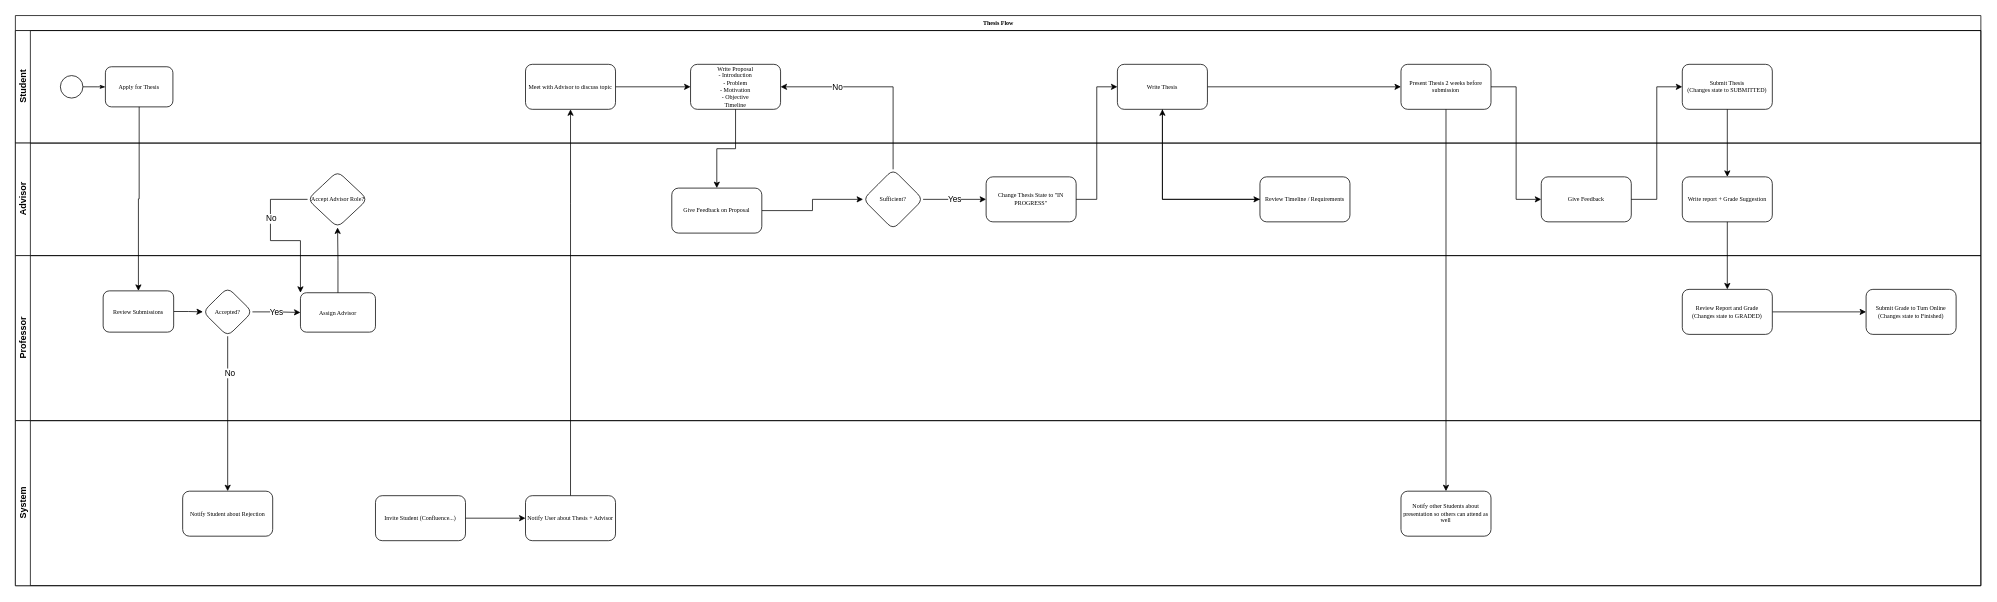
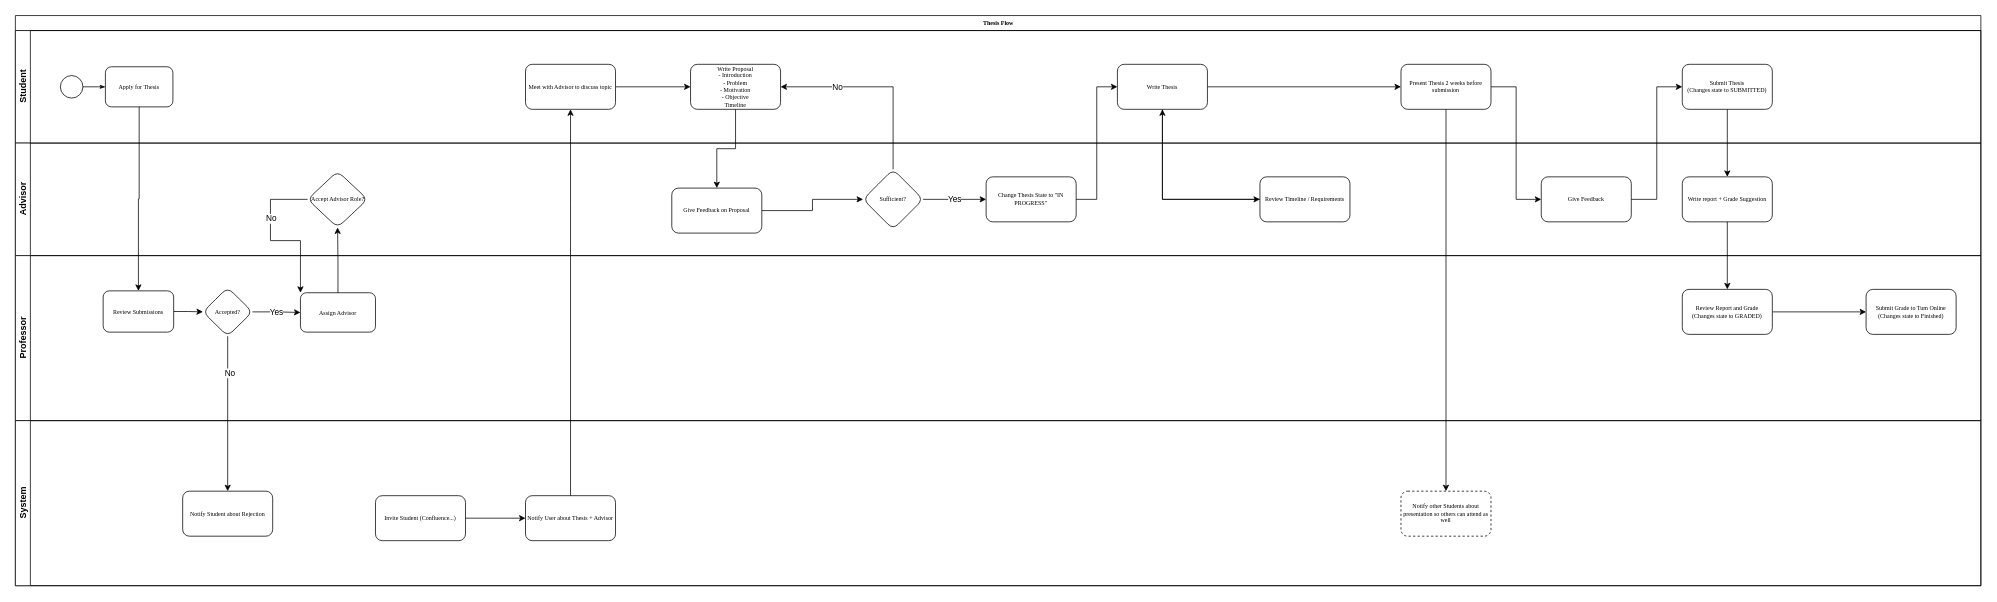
  <mxCell id="0" />
  <mxCell id="1" parent="0" />
  <mxCell id="2" value="Thesis Flow" style="swimlane;html=1;childLayout=stackLayout;horizontal=1;startSize=20;horizontalStack=0;rounded=0;shadow=0;labelBackgroundColor=none;strokeWidth=1;fontFamily=Verdana;fontSize=8;align=center;" parent="1" vertex="1"><mxGeometry x="20" y="20" width="2620" height="760" as="geometry" /></mxCell>
  <mxCell id="3" value="Student" style="swimlane;html=1;startSize=20;horizontal=0;" parent="2" vertex="1"><mxGeometry y="20" width="2620" height="150" as="geometry" /></mxCell>
  <mxCell id="4" style="edgeStyle=orthogonalEdgeStyle;rounded=0;html=1;labelBackgroundColor=none;startArrow=none;startFill=0;startSize=5;endArrow=classicThin;endFill=1;endSize=5;jettySize=auto;orthogonalLoop=1;strokeWidth=1;fontFamily=Verdana;fontSize=8" parent="3" source="5" target="6" edge="1"><mxGeometry relative="1" as="geometry" /></mxCell>
  <mxCell id="5" value="" style="ellipse;whiteSpace=wrap;html=1;rounded=0;shadow=0;labelBackgroundColor=none;strokeWidth=1;fontFamily=Verdana;fontSize=8;align=center;" parent="3" vertex="1"><mxGeometry x="60" y="60" width="30" height="30" as="geometry" /></mxCell>
  <mxCell id="6" value="Apply for Thesis" style="rounded=1;whiteSpace=wrap;html=1;shadow=0;labelBackgroundColor=none;strokeWidth=1;fontFamily=Verdana;fontSize=8;align=center;" parent="3" vertex="1"><mxGeometry x="120" y="48.25" width="90" height="53.5" as="geometry" /></mxCell>
  <mxCell id="7" value="" style="edgeStyle=orthogonalEdgeStyle;rounded=0;orthogonalLoop=1;jettySize=auto;html=1;" edge="1" parent="3" source="8" target="10"><mxGeometry relative="1" as="geometry" /></mxCell>
  <mxCell id="8" value="Meet with Advisor to discuss topic" style="whiteSpace=wrap;html=1;fontSize=8;fontFamily=Verdana;rounded=1;shadow=0;labelBackgroundColor=none;strokeWidth=1;" vertex="1" parent="3"><mxGeometry x="680" y="45" width="120" height="60" as="geometry" /></mxCell>
  <mxCell id="9" value="" style="edgeStyle=orthogonalEdgeStyle;rounded=0;orthogonalLoop=1;jettySize=auto;html=1;" edge="1" parent="3" source="37" target="8"><mxGeometry relative="1" as="geometry"><Array as="points"><mxPoint x="740" y="230" /><mxPoint x="740" y="230" /></Array></mxGeometry></mxCell>
  <mxCell id="10" value="Write Proposal&lt;div&gt;- Introduction&lt;/div&gt;&lt;div&gt;- Problem&lt;/div&gt;&lt;div&gt;- Motivation&lt;/div&gt;&lt;div&gt;- Objective&lt;/div&gt;&lt;div&gt;Timeline&lt;/div&gt;" style="whiteSpace=wrap;html=1;fontSize=8;fontFamily=Verdana;rounded=1;shadow=0;labelBackgroundColor=none;strokeWidth=1;" vertex="1" parent="3"><mxGeometry x="900" y="45" width="120" height="60" as="geometry" /></mxCell>
  <mxCell id="11" style="edgeStyle=orthogonalEdgeStyle;rounded=0;orthogonalLoop=1;jettySize=auto;html=1;exitX=1;exitY=0.5;exitDx=0;exitDy=0;entryX=0;entryY=0.5;entryDx=0;entryDy=0;" edge="1" parent="3" source="12" target="13"><mxGeometry relative="1" as="geometry" /></mxCell>
  <mxCell id="12" value="Write Thesis" style="whiteSpace=wrap;html=1;fontSize=8;fontFamily=Verdana;rounded=1;shadow=0;labelBackgroundColor=none;strokeWidth=1;" vertex="1" parent="3"><mxGeometry x="1469" y="45" width="120" height="60" as="geometry" /></mxCell>
  <mxCell id="13" value="Present Thesis 2 weeks before submission" style="whiteSpace=wrap;html=1;fontSize=8;fontFamily=Verdana;rounded=1;shadow=0;labelBackgroundColor=none;strokeWidth=1;" vertex="1" parent="3"><mxGeometry x="1847" y="45" width="120" height="60" as="geometry" /></mxCell>
  <mxCell id="14" value="Submit Thesis&lt;div&gt;(Changes state to SUBMITTED)&lt;/div&gt;" style="whiteSpace=wrap;html=1;fontSize=8;fontFamily=Verdana;rounded=1;shadow=0;labelBackgroundColor=none;strokeWidth=1;" vertex="1" parent="3"><mxGeometry x="2222" y="45" width="120" height="60" as="geometry" /></mxCell>
  <mxCell id="15" value="Advisor" style="swimlane;html=1;startSize=20;horizontal=0;" parent="2" vertex="1"><mxGeometry y="170" width="2620" height="150" as="geometry" /></mxCell>
  <mxCell id="16" value="Accept Advisor Role?" style="rhombus;whiteSpace=wrap;html=1;fontSize=8;fontFamily=Verdana;rounded=1;shadow=0;labelBackgroundColor=none;strokeWidth=1;" vertex="1" parent="15"><mxGeometry x="389.5" y="37.5" width="80" height="75" as="geometry" /></mxCell>
  <mxCell id="17" value="" style="edgeStyle=orthogonalEdgeStyle;rounded=0;orthogonalLoop=1;jettySize=auto;html=1;" edge="1" parent="15" source="18" target="20"><mxGeometry relative="1" as="geometry" /></mxCell>
  <mxCell id="18" value="Give Feedback on Proposal" style="whiteSpace=wrap;html=1;fontSize=8;fontFamily=Verdana;rounded=1;shadow=0;labelBackgroundColor=none;strokeWidth=1;" vertex="1" parent="15"><mxGeometry x="875" y="60" width="120" height="60" as="geometry" /></mxCell>
  <mxCell id="19" value="Yes" style="edgeStyle=orthogonalEdgeStyle;rounded=0;orthogonalLoop=1;jettySize=auto;html=1;" edge="1" parent="15" source="20" target="21"><mxGeometry relative="1" as="geometry" /></mxCell>
  <mxCell id="20" value="Sufficient?" style="rhombus;whiteSpace=wrap;html=1;fontSize=8;fontFamily=Verdana;rounded=1;shadow=0;labelBackgroundColor=none;strokeWidth=1;" vertex="1" parent="15"><mxGeometry x="1130" y="35" width="80" height="80" as="geometry" /></mxCell>
  <mxCell id="21" value="Change Thesis State to &quot;IN PROGRESS&quot;" style="whiteSpace=wrap;html=1;fontSize=8;fontFamily=Verdana;rounded=1;shadow=0;labelBackgroundColor=none;strokeWidth=1;" vertex="1" parent="15"><mxGeometry x="1294" y="45" width="120" height="60" as="geometry" /></mxCell>
  <mxCell id="22" value="Write report + Grade Suggestion" style="whiteSpace=wrap;html=1;fontSize=8;fontFamily=Verdana;rounded=1;shadow=0;labelBackgroundColor=none;strokeWidth=1;" vertex="1" parent="15"><mxGeometry x="2222" y="45" width="120" height="60" as="geometry" /></mxCell>
  <mxCell id="23" value="Give Feedback" style="whiteSpace=wrap;html=1;fontSize=8;fontFamily=Verdana;rounded=1;shadow=0;labelBackgroundColor=none;strokeWidth=1;" vertex="1" parent="15"><mxGeometry x="2034" y="45" width="120" height="60" as="geometry" /></mxCell>
  <mxCell id="24" value="Review Timeline / Requirements" style="whiteSpace=wrap;html=1;fontSize=8;fontFamily=Verdana;rounded=1;shadow=0;labelBackgroundColor=none;strokeWidth=1;" vertex="1" parent="15"><mxGeometry x="1659" y="45" width="120" height="60" as="geometry" /></mxCell>
  <mxCell id="25" value="Professor" style="swimlane;html=1;startSize=20;horizontal=0;" parent="2" vertex="1"><mxGeometry y="320" width="2620" height="220" as="geometry" /></mxCell>
  <mxCell id="26" value="" style="edgeStyle=orthogonalEdgeStyle;rounded=0;orthogonalLoop=1;jettySize=auto;html=1;" edge="1" parent="25" source="27" target="29"><mxGeometry relative="1" as="geometry" /></mxCell>
  <mxCell id="27" value="Review Submissions" style="whiteSpace=wrap;html=1;fontSize=8;fontFamily=Verdana;rounded=1;shadow=0;labelBackgroundColor=none;strokeWidth=1;" vertex="1" parent="25"><mxGeometry x="117" y="47" width="94" height="55" as="geometry" /></mxCell>
  <mxCell id="28" value="Yes" style="edgeStyle=orthogonalEdgeStyle;rounded=0;orthogonalLoop=1;jettySize=auto;html=1;" edge="1" parent="25" source="29" target="30"><mxGeometry relative="1" as="geometry" /></mxCell>
  <mxCell id="29" value="Accepted?" style="rhombus;whiteSpace=wrap;html=1;fontSize=8;fontFamily=Verdana;rounded=1;shadow=0;labelBackgroundColor=none;strokeWidth=1;" vertex="1" parent="25"><mxGeometry x="250" y="42.5" width="66" height="65" as="geometry" /></mxCell>
  <mxCell id="30" value="Assign Advisor" style="whiteSpace=wrap;html=1;fontSize=8;fontFamily=Verdana;rounded=1;shadow=0;labelBackgroundColor=none;strokeWidth=1;" vertex="1" parent="25"><mxGeometry x="380" y="49.5" width="100" height="52.5" as="geometry" /></mxCell>
  <mxCell id="31" value="" style="edgeStyle=orthogonalEdgeStyle;rounded=0;orthogonalLoop=1;jettySize=auto;html=1;" edge="1" parent="25" source="32" target="33"><mxGeometry relative="1" as="geometry" /></mxCell>
  <mxCell id="32" value="Review Report and Grade&lt;div&gt;(Changes state to GRADED)&lt;/div&gt;" style="whiteSpace=wrap;html=1;fontSize=8;fontFamily=Verdana;rounded=1;shadow=0;labelBackgroundColor=none;strokeWidth=1;" vertex="1" parent="25"><mxGeometry x="2222" y="45" width="120" height="60" as="geometry" /></mxCell>
  <mxCell id="33" value="Submit Grade to Tum Online&lt;div&gt;(Changes state to Finished)&lt;/div&gt;" style="whiteSpace=wrap;html=1;fontSize=8;fontFamily=Verdana;rounded=1;shadow=0;labelBackgroundColor=none;strokeWidth=1;" vertex="1" parent="25"><mxGeometry x="2467" y="45" width="120" height="60" as="geometry" /></mxCell>
  <mxCell id="34" value="System" style="swimlane;html=1;startSize=20;horizontal=0;" vertex="1" parent="2"><mxGeometry y="540" width="2620" height="220" as="geometry" /></mxCell>
  <mxCell id="35" value="" style="edgeStyle=orthogonalEdgeStyle;rounded=0;orthogonalLoop=1;jettySize=auto;html=1;" edge="1" parent="34" source="36" target="37"><mxGeometry relative="1" as="geometry" /></mxCell>
  <mxCell id="36" value="Invite Student (Confluence...)" style="whiteSpace=wrap;html=1;fontSize=8;fontFamily=Verdana;rounded=1;shadow=0;labelBackgroundColor=none;strokeWidth=1;" vertex="1" parent="34"><mxGeometry x="480" y="100" width="120" height="60" as="geometry" /></mxCell>
  <mxCell id="37" value="Notify User about Thesis + Advisor" style="whiteSpace=wrap;html=1;fontSize=8;fontFamily=Verdana;rounded=1;shadow=0;labelBackgroundColor=none;strokeWidth=1;" vertex="1" parent="34"><mxGeometry x="680" y="100" width="120" height="60" as="geometry" /></mxCell>
- <mxCell id="38" value="Notify other Students about presentation so others can attend as well" style="whiteSpace=wrap;html=1;fontSize=8;fontFamily=Verdana;rounded=1;shadow=0;labelBackgroundColor=none;strokeWidth=1;" vertex="1" parent="34"><mxGeometry x="1847" y="94" width="120" height="60" as="geometry" /></mxCell>
+ <mxCell id="38" value="Notify other Students about presentation so others can attend as well" style="whiteSpace=wrap;html=1;fontSize=8;fontFamily=Verdana;rounded=1;shadow=0;labelBackgroundColor=none;strokeWidth=1;dashed=1;" vertex="1" parent="34"><mxGeometry x="1847" y="94" width="120" height="60" as="geometry" /></mxCell>
  <mxCell id="39" value="Notify Student about Rejection" style="whiteSpace=wrap;html=1;fontSize=8;fontFamily=Verdana;rounded=1;shadow=0;labelBackgroundColor=none;strokeWidth=1;" vertex="1" parent="34"><mxGeometry x="223" y="94" width="120" height="60" as="geometry" /></mxCell>
  <mxCell id="40" value="" style="edgeStyle=orthogonalEdgeStyle;rounded=0;orthogonalLoop=1;jettySize=auto;html=1;" edge="1" parent="2" source="30" target="16"><mxGeometry relative="1" as="geometry" /></mxCell>
  <mxCell id="41" style="edgeStyle=orthogonalEdgeStyle;rounded=0;orthogonalLoop=1;jettySize=auto;html=1;" edge="1" parent="2" source="16" target="30"><mxGeometry relative="1" as="geometry"><Array as="points"><mxPoint x="340" y="245" /><mxPoint x="340" y="300" /><mxPoint x="380" y="300" /></Array></mxGeometry></mxCell>
  <mxCell id="42" value="No" style="edgeLabel;html=1;align=center;verticalAlign=middle;resizable=0;points=[];" vertex="1" connectable="0" parent="41"><mxGeometry x="-0.137" relative="1" as="geometry"><mxPoint y="-17" as="offset" /></mxGeometry></mxCell>
  <mxCell id="43" style="edgeStyle=orthogonalEdgeStyle;rounded=0;orthogonalLoop=1;jettySize=auto;html=1;exitX=0.5;exitY=1;exitDx=0;exitDy=0;entryX=0.5;entryY=0;entryDx=0;entryDy=0;" edge="1" parent="2" source="6" target="27"><mxGeometry relative="1" as="geometry" /></mxCell>
  <mxCell id="44" value="" style="edgeStyle=orthogonalEdgeStyle;rounded=0;orthogonalLoop=1;jettySize=auto;html=1;" edge="1" parent="2" source="10" target="18"><mxGeometry relative="1" as="geometry" /></mxCell>
  <mxCell id="45" style="edgeStyle=orthogonalEdgeStyle;rounded=0;orthogonalLoop=1;jettySize=auto;html=1;exitX=0.5;exitY=0;exitDx=0;exitDy=0;entryX=1;entryY=0.5;entryDx=0;entryDy=0;" edge="1" parent="2" source="20" target="10"><mxGeometry relative="1" as="geometry" /></mxCell>
  <mxCell id="46" value="No" style="edgeLabel;html=1;align=center;verticalAlign=middle;resizable=0;points=[];" vertex="1" connectable="0" parent="45"><mxGeometry x="0.425" relative="1" as="geometry"><mxPoint as="offset" /></mxGeometry></mxCell>
  <mxCell id="47" value="" style="edgeStyle=orthogonalEdgeStyle;rounded=0;orthogonalLoop=1;jettySize=auto;html=1;" edge="1" parent="2" source="13" target="38"><mxGeometry relative="1" as="geometry" /></mxCell>
  <mxCell id="48" value="" style="edgeStyle=orthogonalEdgeStyle;rounded=0;orthogonalLoop=1;jettySize=auto;html=1;" edge="1" parent="2" source="14" target="22"><mxGeometry relative="1" as="geometry" /></mxCell>
  <mxCell id="49" style="edgeStyle=orthogonalEdgeStyle;rounded=0;orthogonalLoop=1;jettySize=auto;html=1;exitX=1;exitY=0.5;exitDx=0;exitDy=0;entryX=0;entryY=0.5;entryDx=0;entryDy=0;" edge="1" parent="2" source="23" target="14"><mxGeometry relative="1" as="geometry" /></mxCell>
  <mxCell id="50" style="edgeStyle=orthogonalEdgeStyle;rounded=0;orthogonalLoop=1;jettySize=auto;html=1;exitX=1;exitY=0.5;exitDx=0;exitDy=0;entryX=0;entryY=0.5;entryDx=0;entryDy=0;" edge="1" parent="2" source="13" target="23"><mxGeometry relative="1" as="geometry" /></mxCell>
  <mxCell id="51" value="" style="edgeStyle=orthogonalEdgeStyle;rounded=0;orthogonalLoop=1;jettySize=auto;html=1;" edge="1" parent="2" source="22" target="32"><mxGeometry relative="1" as="geometry" /></mxCell>
  <mxCell id="52" style="edgeStyle=orthogonalEdgeStyle;rounded=0;orthogonalLoop=1;jettySize=auto;html=1;exitX=0.5;exitY=1;exitDx=0;exitDy=0;entryX=0;entryY=0.5;entryDx=0;entryDy=0;" edge="1" parent="2" source="12" target="24"><mxGeometry relative="1" as="geometry" /></mxCell>
  <mxCell id="53" style="edgeStyle=orthogonalEdgeStyle;rounded=0;orthogonalLoop=1;jettySize=auto;html=1;exitX=0;exitY=0.5;exitDx=0;exitDy=0;entryX=0.5;entryY=1;entryDx=0;entryDy=0;" edge="1" parent="2" source="24" target="12"><mxGeometry relative="1" as="geometry" /></mxCell>
  <mxCell id="54" style="edgeStyle=orthogonalEdgeStyle;rounded=0;orthogonalLoop=1;jettySize=auto;html=1;exitX=1;exitY=0.5;exitDx=0;exitDy=0;entryX=0;entryY=0.5;entryDx=0;entryDy=0;" edge="1" parent="2" source="21" target="12"><mxGeometry relative="1" as="geometry" /></mxCell>
  <mxCell id="55" value="" style="edgeStyle=orthogonalEdgeStyle;rounded=0;orthogonalLoop=1;jettySize=auto;html=1;" edge="1" parent="2" source="29" target="39"><mxGeometry relative="1" as="geometry" /></mxCell>
  <mxCell id="56" value="No" style="edgeLabel;html=1;align=center;verticalAlign=middle;resizable=0;points=[];" vertex="1" connectable="0" parent="55"><mxGeometry x="-0.532" y="2" relative="1" as="geometry"><mxPoint y="1" as="offset" /></mxGeometry></mxCell>
